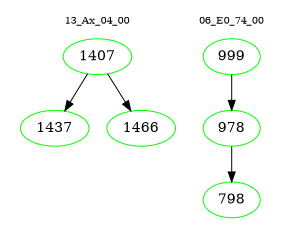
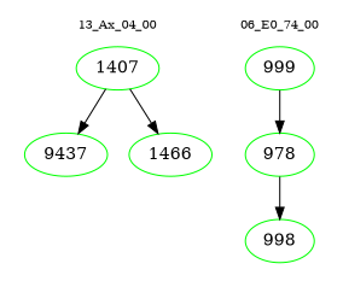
  digraph {
    node [color=green]
    edge [color=black]
-   n1 [label=1437]
+   n1 [label=9437]
    n2 [label=1407]
    n3 [label=1466]
    n4 [label=999]
    n5 [label=978]
-   n6 [label=798]
+   n6 [label=998]
    subgraph cluster_1 {
      color=white
      fontsize=10
      label="13_Ax_04_00"
      n1
      n2
      n3
    }
    subgraph cluster_2 {
      color=white
      fontsize=10
      label="06_E0_74_00"
      n4
      n5
      n6
    }
    n2 -> n1
    n2 -> n3
    n4 -> n5
    n5 -> n6
  }
